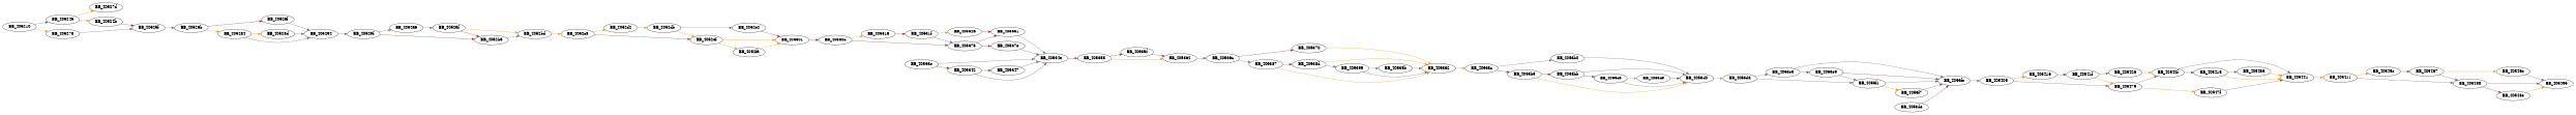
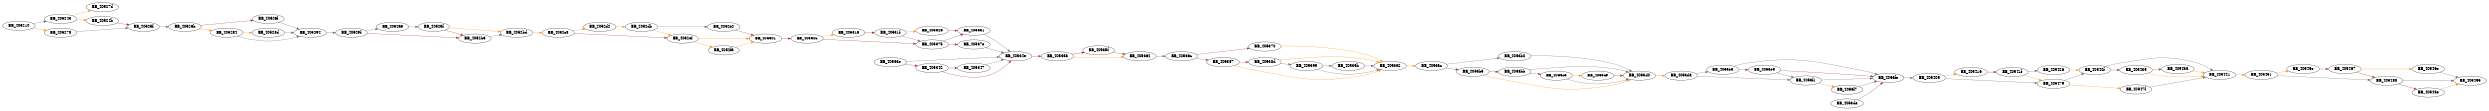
  digraph {
    rankdir=LR
    edge [color=gray40]
    BB_405210
    BB_405245
    BB_405278
    BB_40524b
    BB_40527d
    BB_40525f
    BB_40526b
    BB_40526f
    BB_405284
    BB_405294
    BB_40528d
    BB_40529f
    BB_4052a6
    BB_4052b6
    BB_4052af
    BB_4052bd
    BB_4052c8
    BB_4052d2
    BB_4052ef
    BB_4052db
    BB_405301
    BB_4052fa
    BB_4052e2
    BB_40530c
    BB_405316
    BB_405375
    BB_40531f
    BB_405331
    BB_40537e
    BB_405326
    BB_40534e
    BB_405358
    BB_40533e
    BB_405342
    BB_405347
    BB_40535f
    BB_405362
    BB_40536c
    BB_405370
    BB_405387
    BB_4053a2
    BB_40538d
    BB_4053ac
    BB_405395
    BB_4053b0
    BB_4053b5
    BB_40539b
    BB_4053d0
    n49 [label=BB_4058bb]
    BB_4053da
    BB_4053c3
    BB_4053e3
    BB_4053f1
    BB_4053c9
    BB_4053de
    BB_4053fe
    BB_4053e9
    BB_405409
    BB_405416
    BB_405479
    BB_4053f7
    BB_40541f
    BB_40542f
    BB_40547f
    BB_405426
-   BB_405435 [label=BB_405415]
+   BB_405435
    BB_405441
    BB_40543a
-   BB_405451 [label=BB_405411]
+   BB_405451
    BB_40545e
    BB_405488
    BB_405467
    BB_405495
    BB_40548e
    BB_40546e
    BB_405210 -> BB_405245
    BB_405210 -> BB_405278 [color=darkorange]
    BB_405245 -> BB_40524b [color=darkorange]
    BB_405245 -> BB_40527d [color=darkorange]
    BB_405278 -> BB_40525f
    BB_40524b -> BB_40525f [color=brown]
    BB_40525f -> BB_40526b
    BB_40526b -> BB_40526f [color=brown]
    BB_40526b -> BB_405284 [color=darkorange]
    BB_40526f -> BB_405294
    BB_405284 -> BB_405294
    BB_405284 -> BB_40528d [color=darkorange]
    BB_405294 -> BB_40529f
    BB_40528d -> BB_405294
    BB_40529f -> BB_4052a6
    BB_40529f -> BB_4052b6 [color=brown]
    BB_4052a6 -> BB_4052af
    BB_4052b6 -> BB_4052bd
    BB_4052af -> BB_4052b6 [color=brown]
    BB_4052af -> BB_4052bd [color=darkorange]
    BB_4052bd -> BB_4052c8 [color=darkorange]
    BB_4052c8 -> BB_4052d2 [color=darkorange]
    BB_4052c8 -> BB_4052ef [color=brown]
    BB_4052d2 -> BB_4052db [color=darkorange]
    BB_4052ef -> BB_405301 [color=darkorange]
    BB_4052ef -> BB_4052fa [color=darkorange]
    BB_4052db -> BB_4052ef [color=darkorange]
    BB_4052db -> BB_4052e2
    BB_405301 -> BB_40530c [color=brown]
    BB_4052fa -> BB_405301 [color=darkorange]
    BB_4052e2 -> BB_405301 [color=brown]
    BB_40530c -> BB_405316 [color=darkorange]
    BB_40530c -> BB_405375 [color=brown]
    BB_405316 -> BB_40531f [color=brown]
    BB_405375 -> BB_405331 [color=brown]
    BB_405375 -> BB_40537e [color=brown]
    BB_40531f -> BB_405375
    BB_40531f -> BB_405326 [color=darkorange]
    BB_405331 -> BB_40534e
    BB_40537e -> BB_40534e
    BB_405326 -> BB_405331 [color=brown]
    BB_40534e -> BB_405358 [color=brown]
    BB_405358 -> BB_40535f [color=brown]
    BB_405358 -> BB_405362 [color=darkorange]
    BB_40533e -> BB_40534e
    BB_40533e -> BB_405342 [color=brown]
    BB_405342 -> BB_40534e [color=brown]
    BB_405342 -> BB_405347 [color=brown]
    BB_405347 -> BB_40534e
    BB_40535f -> BB_405362 [color=brown]
    BB_405362 -> BB_40536c
    BB_40536c -> BB_405370 [color=brown]
    BB_40536c -> BB_405387
    BB_405370 -> BB_4053a2 [color=darkorange]
    BB_405387 -> BB_4053a2 [color=darkorange]
    BB_405387 -> BB_40538d [color=brown]
    BB_4053a2 -> BB_4053ac [color=darkorange]
    BB_40538d -> BB_4053a2 [color=darkorange]
    BB_40538d -> BB_405395
    BB_4053ac -> BB_4053b0
    BB_4053ac -> BB_4053b5 [color=brown]
    BB_405395 -> BB_4053a2
    BB_405395 -> BB_40539b
    BB_4053b0 -> BB_4053d0
    BB_4053b5 -> BB_4053d0 [color=darkorange]
    BB_4053b5 -> n49 [color=brown]
    BB_40539b -> BB_4053a2
    BB_4053d0 -> BB_4053da [color=darkorange]
    n49 -> BB_4053d0
    n49 -> BB_4053c3 [color=brown]
    BB_4053da -> BB_4053e3
    BB_4053da -> BB_4053f1
    BB_4053c3 -> BB_4053d0
    BB_4053c3 -> BB_4053c9 [color=darkorange]
    BB_4053e3 -> BB_4053fe
    BB_4053e3 -> BB_4053e9 [color=brown]
    BB_4053f1 -> BB_4053fe
    BB_4053f1 -> BB_4053f7 [color=darkorange]
    BB_4053c9 -> BB_4053d0 [color=brown]
    BB_4053de -> BB_4053fe [color=brown]
    BB_4053fe -> BB_405409
    BB_4053e9 -> BB_4053f1
    BB_4053e9 -> BB_4053fe [color=brown]
    BB_405409 -> BB_405416 [color=darkorange]
    BB_405409 -> BB_405479
    BB_405416 -> BB_40541f [color=brown]
    BB_405479 -> BB_40542f
    BB_405479 -> BB_40547f [color=darkorange]
    BB_4053f7 -> BB_4053fe
    BB_40541f -> BB_405479 [color=darkorange]
    BB_40541f -> BB_405426
    BB_40542f -> BB_405435 [color=brown]
    BB_40542f -> BB_405441
    BB_40547f -> BB_405441
    BB_405426 -> BB_40542f [color=darkorange]
    BB_405435 -> BB_405441 [color=darkorange]
    BB_405435 -> BB_40543a
    BB_405441 -> BB_405451 [color=darkorange]
    BB_40543a -> BB_405441 [color=darkorange]
    BB_405451 -> BB_40545e [color=darkorange]
    BB_405451 -> BB_405488
    BB_40545e -> BB_405467 [color=brown]
    BB_405488 -> BB_405495
    BB_405488 -> BB_40548e [color=brown]
    BB_405467 -> BB_405488 [color=brown]
    BB_405467 -> BB_40546e [color=darkorange]
    BB_40548e -> BB_405495 [color=darkorange]
    BB_40546e -> BB_405495
  }
